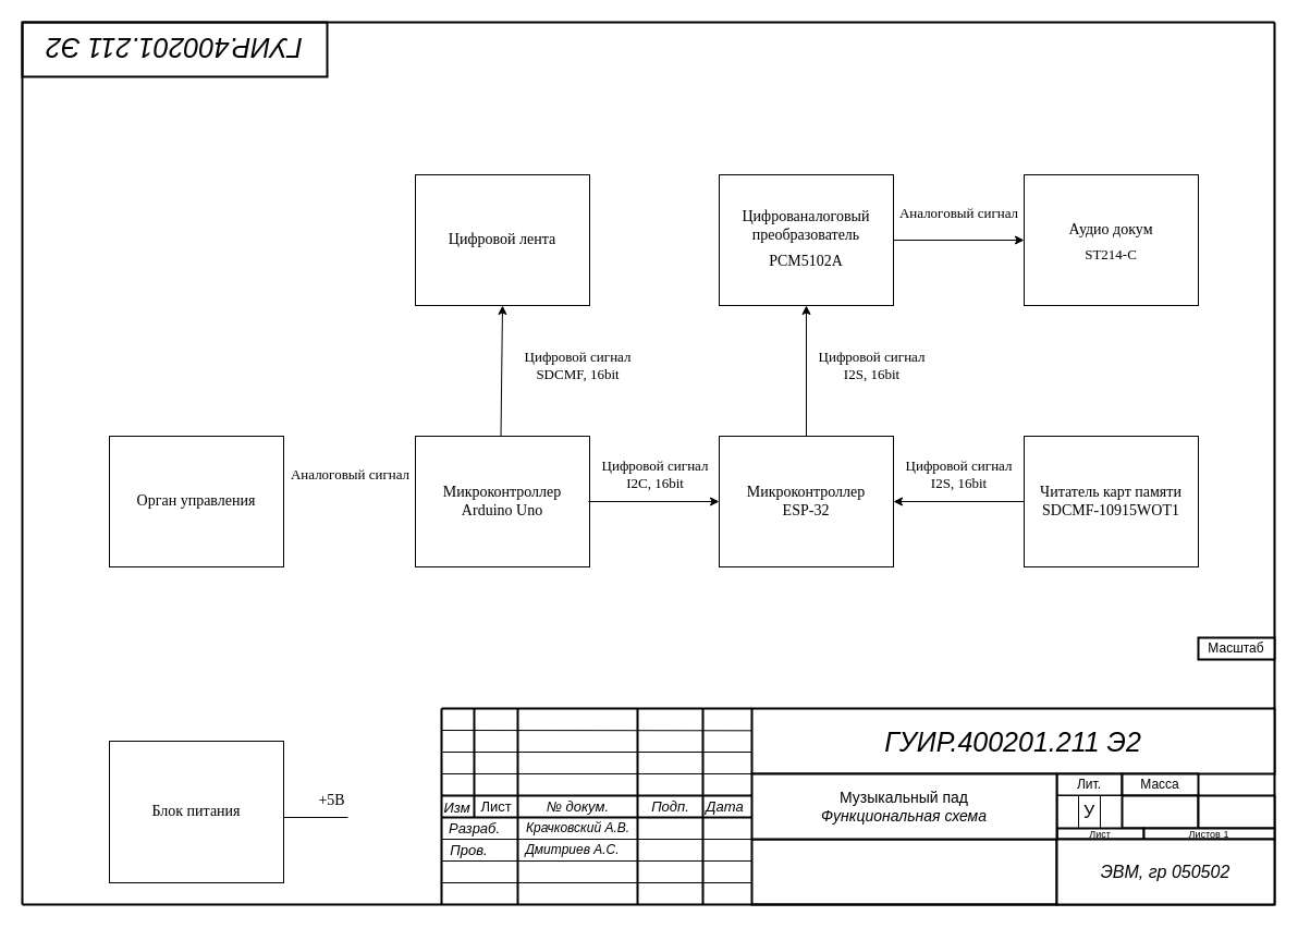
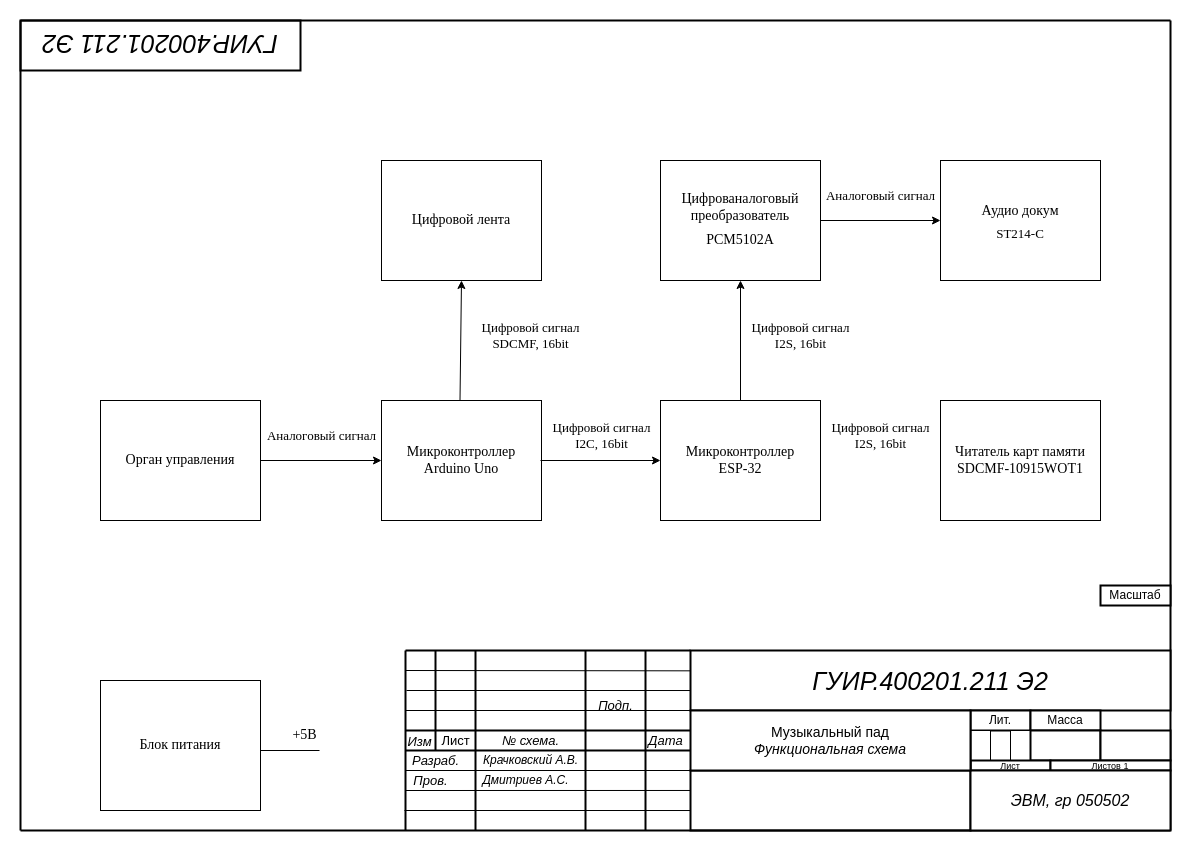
  <mxCell id="0" />
  <mxCell id="1" parent="0" />
  <mxCell id="2" value="&lt;i style=&quot;&quot;&gt;&lt;font style=&quot;font-size: 25px;&quot;&gt;ГУИР.400201.211 Э2&lt;/font&gt;&lt;/i&gt;" style="rounded=0;whiteSpace=wrap;html=1;strokeWidth=2;rotation=-180;" parent="1" vertex="1"><mxGeometry x="20" y="20" width="280" height="50" as="geometry" /></mxCell>
  <mxCell id="3" value="" style="rounded=0;whiteSpace=wrap;html=1;strokeWidth=2;" parent="1" vertex="1"><mxGeometry x="690" y="770" width="280" height="60" as="geometry" /></mxCell>
  <mxCell id="4" value="" style="endArrow=none;html=1;rounded=0;strokeWidth=2;" parent="1" edge="1"><mxGeometry width="50" height="50" relative="1" as="geometry"><mxPoint x="20" y="830" as="sourcePoint" /><mxPoint x="1170" y="830" as="targetPoint" /></mxGeometry></mxCell>
  <mxCell id="5" value="" style="endArrow=none;html=1;rounded=0;strokeWidth=2;" parent="1" edge="1"><mxGeometry width="50" height="50" relative="1" as="geometry"><mxPoint x="1170" y="830" as="sourcePoint" /><mxPoint x="1170" y="20" as="targetPoint" /></mxGeometry></mxCell>
  <mxCell id="6" value="" style="endArrow=none;html=1;rounded=0;strokeWidth=2;" parent="1" edge="1"><mxGeometry width="50" height="50" relative="1" as="geometry"><mxPoint x="20" y="20" as="sourcePoint" /><mxPoint x="1170" y="20" as="targetPoint" /></mxGeometry></mxCell>
  <mxCell id="7" value="" style="endArrow=none;html=1;rounded=0;strokeWidth=2;" parent="1" edge="1"><mxGeometry width="50" height="50" relative="1" as="geometry"><mxPoint x="20" y="830" as="sourcePoint" /><mxPoint x="20" y="20" as="targetPoint" /></mxGeometry></mxCell>
  <mxCell id="8" value="&lt;i&gt;&lt;font style=&quot;font-size: 25px;&quot;&gt;ГУИР.400201.211 Э2&lt;/font&gt;&lt;/i&gt;" style="rounded=0;whiteSpace=wrap;html=1;strokeWidth=2;" parent="1" vertex="1"><mxGeometry x="690" y="650" width="480" height="60" as="geometry" /></mxCell>
  <mxCell id="9" value="Лит." style="rounded=0;whiteSpace=wrap;html=1;strokeWidth=2;" parent="1" vertex="1"><mxGeometry x="970" y="710" width="60" height="20" as="geometry" /></mxCell>
  <mxCell id="10" value="Масса" style="rounded=0;whiteSpace=wrap;html=1;strokeWidth=2;" parent="1" vertex="1"><mxGeometry x="1030" y="710" width="70" height="20" as="geometry" /></mxCell>
  <mxCell id="11" value="Масштаб" style="rounded=0;whiteSpace=wrap;html=1;strokeWidth=2;" parent="1" vertex="1"><mxGeometry x="1100" y="585" width="70" height="20" as="geometry" /></mxCell>
  <mxCell id="12" value="" style="rounded=0;whiteSpace=wrap;html=1;" parent="1" vertex="1"><mxGeometry x="970" y="730" width="20" height="30" as="geometry" /></mxCell>
- <mxCell id="13" value="&lt;font style=&quot;font-size: 16px;&quot;&gt;У&lt;/font&gt;" style="rounded=0;whiteSpace=wrap;html=1;" parent="1" vertex="1"><mxGeometry x="990" y="730" width="20" height="30" as="geometry" /></mxCell>
  <mxCell id="14" value="" style="rounded=0;whiteSpace=wrap;html=1;" parent="1" vertex="1"><mxGeometry x="1010" y="730" width="20" height="30" as="geometry" /></mxCell>
  <mxCell id="15" value="" style="rounded=0;whiteSpace=wrap;html=1;strokeWidth=2;" parent="1" vertex="1"><mxGeometry x="1030" y="730" width="70" height="30" as="geometry" /></mxCell>
  <mxCell id="16" value="" style="rounded=0;whiteSpace=wrap;html=1;strokeWidth=2;" parent="1" vertex="1"><mxGeometry x="1100" y="730" width="70" height="30" as="geometry" /></mxCell>
  <mxCell id="17" value="&lt;font style=&quot;font-size: 9px;&quot;&gt;Лист&lt;/font&gt;" style="rounded=0;whiteSpace=wrap;html=1;strokeWidth=2;" parent="1" vertex="1"><mxGeometry x="970" y="760" width="80" height="10" as="geometry" /></mxCell>
  <mxCell id="18" value="&lt;font style=&quot;font-size: 9px;&quot;&gt;Листов&lt;span style=&quot;white-space: pre;&quot;&gt; &lt;/span&gt;1&lt;/font&gt;" style="rounded=0;whiteSpace=wrap;html=1;strokeWidth=2;" parent="1" vertex="1"><mxGeometry x="1050" y="760" width="120" height="10" as="geometry" /></mxCell>
  <mxCell id="19" value="" style="endArrow=none;html=1;rounded=0;exitX=1;exitY=0;exitDx=0;exitDy=0;strokeWidth=2;" parent="1" edge="1"><mxGeometry width="50" height="50" relative="1" as="geometry"><mxPoint x="970" y="770" as="sourcePoint" /><mxPoint x="970" y="730" as="targetPoint" /></mxGeometry></mxCell>
  <mxCell id="20" value="&lt;i&gt;ЭВМ, гр 050502&lt;/i&gt;" style="rounded=0;whiteSpace=wrap;html=1;fontSize=16;strokeWidth=2;" parent="1" vertex="1"><mxGeometry x="970" y="770" width="200" height="60" as="geometry" /></mxCell>
  <mxCell id="21" value="" style="endArrow=none;html=1;rounded=0;fontSize=16;strokeWidth=2;entryX=0;entryY=0;entryDx=0;entryDy=0;" parent="1" target="8" edge="1"><mxGeometry width="50" height="50" relative="1" as="geometry"><mxPoint x="405" y="650" as="sourcePoint" /><mxPoint x="685" y="650" as="targetPoint" /></mxGeometry></mxCell>
  <mxCell id="22" value="" style="endArrow=none;html=1;rounded=0;fontSize=16;strokeWidth=2;exitX=0;exitY=1;exitDx=0;exitDy=0;" parent="1" edge="1"><mxGeometry width="50" height="50" relative="1" as="geometry"><mxPoint x="405" y="830" as="sourcePoint" /><mxPoint x="405" y="650" as="targetPoint" /></mxGeometry></mxCell>
  <mxCell id="23" value="" style="endArrow=none;html=1;rounded=0;fontSize=16;strokeWidth=1;exitX=0;exitY=0;exitDx=0;exitDy=0;entryX=0;entryY=0;entryDx=0;entryDy=0;" parent="1" target="42" edge="1"><mxGeometry width="50" height="50" relative="1" as="geometry"><mxPoint x="405" y="710" as="sourcePoint" /><mxPoint x="685" y="710" as="targetPoint" /></mxGeometry></mxCell>
  <mxCell id="24" value="" style="endArrow=none;html=1;rounded=0;fontSize=16;strokeWidth=1;entryX=0;entryY=1;entryDx=0;entryDy=0;" parent="1" target="42" edge="1"><mxGeometry width="50" height="50" relative="1" as="geometry"><mxPoint x="405" y="770" as="sourcePoint" /><mxPoint x="685" y="770" as="targetPoint" /></mxGeometry></mxCell>
  <mxCell id="25" value="" style="endArrow=none;html=1;rounded=0;fontSize=16;strokeWidth=2;" parent="1" edge="1"><mxGeometry width="50" height="50" relative="1" as="geometry"><mxPoint x="645" y="830" as="sourcePoint" /><mxPoint x="645" y="650" as="targetPoint" /></mxGeometry></mxCell>
  <mxCell id="26" value="" style="endArrow=none;html=1;rounded=0;fontSize=16;strokeWidth=2;" parent="1" edge="1"><mxGeometry width="50" height="50" relative="1" as="geometry"><mxPoint x="585" y="830" as="sourcePoint" /><mxPoint x="585" y="650" as="targetPoint" /></mxGeometry></mxCell>
  <mxCell id="27" value="" style="endArrow=none;html=1;rounded=0;fontSize=16;strokeWidth=2;" parent="1" edge="1"><mxGeometry width="50" height="50" relative="1" as="geometry"><mxPoint x="435" y="750" as="sourcePoint" /><mxPoint x="435" y="650" as="targetPoint" /></mxGeometry></mxCell>
  <mxCell id="28" value="" style="endArrow=none;html=1;rounded=0;fontSize=16;strokeWidth=2;" parent="1" edge="1"><mxGeometry width="50" height="50" relative="1" as="geometry"><mxPoint x="475" y="830" as="sourcePoint" /><mxPoint x="475" y="650" as="targetPoint" /></mxGeometry></mxCell>
  <mxCell id="29" value="" style="endArrow=none;html=1;rounded=0;fontSize=16;strokeWidth=1;exitX=-0.001;exitY=0.339;exitDx=0;exitDy=0;exitPerimeter=0;" parent="1" source="8" edge="1"><mxGeometry width="50" height="50" relative="1" as="geometry"><mxPoint x="685" y="669.98" as="sourcePoint" /><mxPoint x="405" y="670" as="targetPoint" /></mxGeometry></mxCell>
  <mxCell id="30" value="" style="endArrow=none;html=1;rounded=0;fontSize=16;strokeWidth=1;exitX=0;exitY=0.667;exitDx=0;exitDy=0;exitPerimeter=0;" parent="1" edge="1"><mxGeometry width="50" height="50" relative="1" as="geometry"><mxPoint x="690" y="690.02" as="sourcePoint" /><mxPoint x="406" y="690" as="targetPoint" /></mxGeometry></mxCell>
  <mxCell id="31" value="" style="endArrow=none;html=1;rounded=0;fontSize=16;strokeWidth=2;" parent="1" edge="1"><mxGeometry width="50" height="50" relative="1" as="geometry"><mxPoint x="690" y="730" as="sourcePoint" /><mxPoint x="405" y="730" as="targetPoint" /></mxGeometry></mxCell>
  <mxCell id="32" value="" style="endArrow=none;html=1;rounded=0;fontSize=16;strokeWidth=2;" parent="1" edge="1"><mxGeometry width="50" height="50" relative="1" as="geometry"><mxPoint x="690" y="750" as="sourcePoint" /><mxPoint x="405" y="750" as="targetPoint" /></mxGeometry></mxCell>
  <mxCell id="33" value="" style="endArrow=none;html=1;rounded=0;fontSize=16;strokeWidth=1;exitX=0;exitY=0.333;exitDx=0;exitDy=0;exitPerimeter=0;" parent="1" edge="1"><mxGeometry width="50" height="50" relative="1" as="geometry"><mxPoint x="690" y="789.98" as="sourcePoint" /><mxPoint x="405" y="790" as="targetPoint" /></mxGeometry></mxCell>
  <mxCell id="34" value="" style="endArrow=none;html=1;rounded=0;fontSize=16;strokeWidth=1;exitX=0;exitY=0.667;exitDx=0;exitDy=0;exitPerimeter=0;" parent="1" edge="1"><mxGeometry width="50" height="50" relative="1" as="geometry"><mxPoint x="690" y="810.02" as="sourcePoint" /><mxPoint x="404" y="810" as="targetPoint" /></mxGeometry></mxCell>
  <mxCell id="35" value="&lt;font style=&quot;font-size: 13px;&quot;&gt;&lt;i&gt;Изм&lt;/i&gt;&lt;/font&gt;" style="text;html=1;align=center;verticalAlign=middle;resizable=0;points=[];autosize=1;strokeColor=none;fillColor=none;fontSize=16;" parent="1" vertex="1"><mxGeometry x="399" y="725" width="40" height="30" as="geometry" /></mxCell>
  <mxCell id="36" value="Лист" style="text;html=1;align=center;verticalAlign=middle;resizable=0;points=[];autosize=1;strokeColor=none;fillColor=none;fontSize=13;" parent="1" vertex="1"><mxGeometry x="435" y="730" width="40" height="20" as="geometry" /></mxCell>
- <mxCell id="37" value="&lt;i&gt;№ докум.&lt;/i&gt;" style="text;html=1;align=center;verticalAlign=middle;resizable=0;points=[];autosize=1;strokeColor=none;fillColor=none;fontSize=13;" parent="1" vertex="1"><mxGeometry x="495" y="730" width="70" height="20" as="geometry" /></mxCell>
- <mxCell id="38" value="&lt;i&gt;Подп.&lt;/i&gt;" style="text;html=1;align=center;verticalAlign=middle;resizable=0;points=[];autosize=1;strokeColor=none;fillColor=none;fontSize=13;" parent="1" vertex="1"><mxGeometry x="590" y="730" width="50" height="20" as="geometry" /></mxCell>
+ <mxCell id="37" value="&lt;i&gt;№ схема.&lt;/i&gt;" style="text;html=1;align=center;verticalAlign=middle;resizable=0;points=[];autosize=1;strokeColor=none;fillColor=none;fontSize=13;" parent="1" vertex="1"><mxGeometry x="495" y="730" width="70" height="20" as="geometry" /></mxCell>
+ <mxCell id="38" value="&lt;i&gt;Подп.&lt;/i&gt;" style="text;html=1;align=center;verticalAlign=middle;resizable=0;points=[];autosize=1;strokeColor=none;fillColor=none;fontSize=13;" parent="1" vertex="1"><mxGeometry x="590" y="695" width="50" height="20" as="geometry" /></mxCell>
  <mxCell id="39" value="&lt;i&gt;Дата&lt;/i&gt;" style="text;html=1;align=center;verticalAlign=middle;resizable=0;points=[];autosize=1;strokeColor=none;fillColor=none;fontSize=13;" parent="1" vertex="1"><mxGeometry x="640" y="730" width="50" height="20" as="geometry" /></mxCell>
  <mxCell id="40" value="&lt;i&gt;Разраб.&lt;/i&gt;" style="text;html=1;align=center;verticalAlign=middle;resizable=0;points=[];autosize=1;strokeColor=none;fillColor=none;fontSize=13;" parent="1" vertex="1"><mxGeometry x="405" y="750" width="60" height="20" as="geometry" /></mxCell>
  <mxCell id="41" value="&lt;i&gt;Пров.&lt;/i&gt;" style="text;html=1;align=center;verticalAlign=middle;resizable=0;points=[];autosize=1;strokeColor=none;fillColor=none;fontSize=13;" parent="1" vertex="1"><mxGeometry x="405" y="770" width="50" height="20" as="geometry" /></mxCell>
  <mxCell id="42" value="&lt;font style=&quot;font-size: 14px;&quot;&gt;Музыкальный пад&lt;br&gt;&lt;/font&gt;&lt;i style=&quot;font-size: 14px;&quot;&gt;&lt;font style=&quot;font-size: 14px;&quot;&gt;Функциональная схема&lt;/font&gt;&lt;br&gt;&lt;/i&gt;" style="rounded=0;whiteSpace=wrap;html=1;strokeWidth=2;" parent="1" vertex="1"><mxGeometry x="690" y="710" width="280" height="60" as="geometry" /></mxCell>
  <mxCell id="43" value="&lt;i&gt;Крачковский А.В.&lt;/i&gt;" style="text;html=1;align=center;verticalAlign=middle;resizable=0;points=[];autosize=1;strokeColor=none;fillColor=none;" parent="1" vertex="1"><mxGeometry x="470" y="745" width="120" height="30" as="geometry" /></mxCell>
  <mxCell id="44" value="&lt;i&gt;Дмитриев А.С.&lt;/i&gt;" style="text;html=1;align=center;verticalAlign=middle;resizable=0;points=[];autosize=1;strokeColor=none;fillColor=none;" parent="1" vertex="1"><mxGeometry x="470" y="765" width="110" height="30" as="geometry" /></mxCell>
  <mxCell id="45" value="Блок питания" style="rounded=0;whiteSpace=wrap;html=1;fontFamily=Times New Roman;fontSize=14;" parent="1" vertex="1"><mxGeometry x="100" y="680" width="160" height="130" as="geometry" /></mxCell>
  <mxCell id="46" value="+5В" style="text;html=1;align=center;verticalAlign=middle;resizable=0;points=[];autosize=1;strokeColor=none;fillColor=none;fontSize=14;fontFamily=Times New Roman;" parent="1" vertex="1"><mxGeometry x="279" y="720" width="50" height="30" as="geometry" /></mxCell>
  <mxCell id="47" value="Микроконтроллер&lt;br&gt;Arduino Uno" style="rounded=0;whiteSpace=wrap;html=1;fontFamily=Times New Roman;fontSize=14;" parent="1" vertex="1"><mxGeometry x="381" y="400" width="160" height="120" as="geometry" /></mxCell>
  <mxCell id="48" value="Микроконтроллер&lt;br&gt;ESP-32" style="rounded=0;whiteSpace=wrap;html=1;fontFamily=Times New Roman;fontSize=14;" parent="1" vertex="1"><mxGeometry x="660" y="400" width="160" height="120" as="geometry" /></mxCell>
  <mxCell id="49" value="Цифрованалоговый преобразователь&lt;br&gt;&lt;p style=&quot;line-height: 1.15px; margin-bottom: 0.1in; background: transparent;&quot; align=&quot;center&quot; lang=&quot;ru-RU&quot;&gt;&lt;font style=&quot;&quot; face=&quot;Times New Roman, serif&quot;&gt;&lt;font style=&quot;font-size: 14px;&quot;&gt;PCM5102A&lt;/font&gt;&lt;/font&gt;&lt;/p&gt;" style="rounded=0;whiteSpace=wrap;html=1;fontFamily=Times New Roman;fontSize=14;" parent="1" vertex="1"><mxGeometry x="660" y="160" width="160" height="120" as="geometry" /></mxCell>
  <mxCell id="50" value="Аудио докум&lt;br&gt;&lt;p style=&quot;line-height: 1px; margin-bottom: 0in; background: transparent;&quot; align=&quot;center&quot;&gt;&lt;font style=&quot;font-size: 13px;&quot;&gt;ST214-C&lt;/font&gt;&lt;/p&gt;" style="rounded=0;whiteSpace=wrap;html=1;fontFamily=Times New Roman;fontSize=14;" parent="1" vertex="1"><mxGeometry x="940" y="160" width="160" height="120" as="geometry" /></mxCell>
  <mxCell id="51" value="Орган управления" style="rounded=0;whiteSpace=wrap;html=1;fontFamily=Times New Roman;fontSize=14;" parent="1" vertex="1"><mxGeometry x="100" y="400" width="160" height="120" as="geometry" /></mxCell>
  <mxCell id="52" value="Читатель карт памяти&lt;br&gt;SDCMF-10915WOT1" style="rounded=0;whiteSpace=wrap;html=1;fontFamily=Times New Roman;fontSize=14;" parent="1" vertex="1"><mxGeometry x="940" y="400" width="160" height="120" as="geometry" /></mxCell>
  <mxCell id="53" value="Цифровой сигнал&lt;br&gt;I2C, 16bit" style="text;html=1;align=center;verticalAlign=middle;resizable=0;points=[];autosize=1;strokeColor=none;fillColor=none;fontSize=13;fontFamily=Times New Roman;" parent="1" vertex="1"><mxGeometry x="541" y="415" width="120" height="40" as="geometry" /></mxCell>
  <mxCell id="54" value="" style="endArrow=none;html=1;rounded=0;fontFamily=Times New Roman;fontSize=13;" parent="1" edge="1"><mxGeometry width="50" height="50" relative="1" as="geometry"><mxPoint x="260" y="750" as="sourcePoint" /><mxPoint x="319" y="750" as="targetPoint" /></mxGeometry></mxCell>
  <mxCell id="55" value="Цифровой сигнал&lt;br&gt;I2S, 16bit" style="text;html=1;align=center;verticalAlign=middle;resizable=0;points=[];autosize=1;strokeColor=none;fillColor=none;fontSize=13;fontFamily=Times New Roman;" parent="1" vertex="1"><mxGeometry x="820" y="415" width="120" height="40" as="geometry" /></mxCell>
  <mxCell id="56" value="Цифровой сигнал&lt;br&gt;I2S, 16bit" style="text;html=1;align=center;verticalAlign=middle;resizable=0;points=[];autosize=1;strokeColor=none;fillColor=none;fontSize=13;fontFamily=Times New Roman;" parent="1" vertex="1"><mxGeometry x="740" y="315" width="120" height="40" as="geometry" /></mxCell>
  <mxCell id="57" value="Аналоговый сигнал" style="text;html=1;align=center;verticalAlign=middle;resizable=0;points=[];autosize=1;strokeColor=none;fillColor=none;fontSize=13;fontFamily=Times New Roman;" parent="1" vertex="1"><mxGeometry x="815" y="180" width="130" height="30" as="geometry" /></mxCell>
  <mxCell id="58" value="Аналоговый сигнал" style="text;html=1;align=center;verticalAlign=middle;resizable=0;points=[];autosize=1;strokeColor=none;fillColor=none;fontSize=13;fontFamily=Times New Roman;" parent="1" vertex="1"><mxGeometry x="256" y="420" width="130" height="30" as="geometry" /></mxCell>
+ <mxCell id="59" value="" style="endArrow=classic;html=1;rounded=0;entryX=0;entryY=0.5;entryDx=0;entryDy=0;exitX=1;exitY=0.5;exitDx=0;exitDy=0;" parent="1" source="51" target="47" edge="1"><mxGeometry width="50" height="50" relative="1" as="geometry"><mxPoint x="460" y="600" as="sourcePoint" /><mxPoint x="510" y="550" as="targetPoint" /></mxGeometry></mxCell>
  <mxCell id="60" value="" style="endArrow=classic;html=1;rounded=0;entryX=0;entryY=0.5;entryDx=0;entryDy=0;" parent="1" target="48" edge="1"><mxGeometry width="50" height="50" relative="1" as="geometry"><mxPoint x="540" y="460" as="sourcePoint" /><mxPoint x="590" y="410" as="targetPoint" /></mxGeometry></mxCell>
- <mxCell id="61" value="" style="endArrow=classic;html=1;rounded=0;exitX=0;exitY=0.5;exitDx=0;exitDy=0;entryX=1;entryY=0.5;entryDx=0;entryDy=0;" parent="1" source="52" target="48" edge="1"><mxGeometry width="50" height="50" relative="1" as="geometry"><mxPoint x="840" y="534" as="sourcePoint" /><mxPoint x="890" y="484" as="targetPoint" /></mxGeometry></mxCell>
  <mxCell id="62" value="" style="endArrow=classic;html=1;rounded=0;exitX=0.5;exitY=0;exitDx=0;exitDy=0;" parent="1" source="48" edge="1"><mxGeometry width="50" height="50" relative="1" as="geometry"><mxPoint x="690" y="330" as="sourcePoint" /><mxPoint x="740" y="280" as="targetPoint" /></mxGeometry></mxCell>
  <mxCell id="63" value="" style="endArrow=classic;html=1;rounded=0;entryX=0;entryY=0.5;entryDx=0;entryDy=0;" parent="1" target="50" edge="1"><mxGeometry width="50" height="50" relative="1" as="geometry"><mxPoint x="820" y="220" as="sourcePoint" /><mxPoint x="870" y="170" as="targetPoint" /></mxGeometry></mxCell>
  <mxCell id="64" value="Цифровой лента" style="rounded=0;whiteSpace=wrap;html=1;fontFamily=Times New Roman;fontSize=14;" parent="1" vertex="1"><mxGeometry x="381" y="160" width="160" height="120" as="geometry" /></mxCell>
  <mxCell id="65" value="" style="endArrow=classic;html=1;rounded=0;entryX=0.5;entryY=1;entryDx=0;entryDy=0;" parent="1" target="64" edge="1"><mxGeometry width="50" height="50" relative="1" as="geometry"><mxPoint x="459.5" y="400" as="sourcePoint" /><mxPoint x="460.5" y="320" as="targetPoint" /></mxGeometry></mxCell>
  <mxCell id="66" value="Цифровой сигнал&lt;br&gt;SDCMF, 16bit" style="text;html=1;align=center;verticalAlign=middle;resizable=0;points=[];autosize=1;strokeColor=none;fillColor=none;fontSize=13;fontFamily=Times New Roman;" parent="1" vertex="1"><mxGeometry x="470" y="315" width="120" height="40" as="geometry" /></mxCell>
